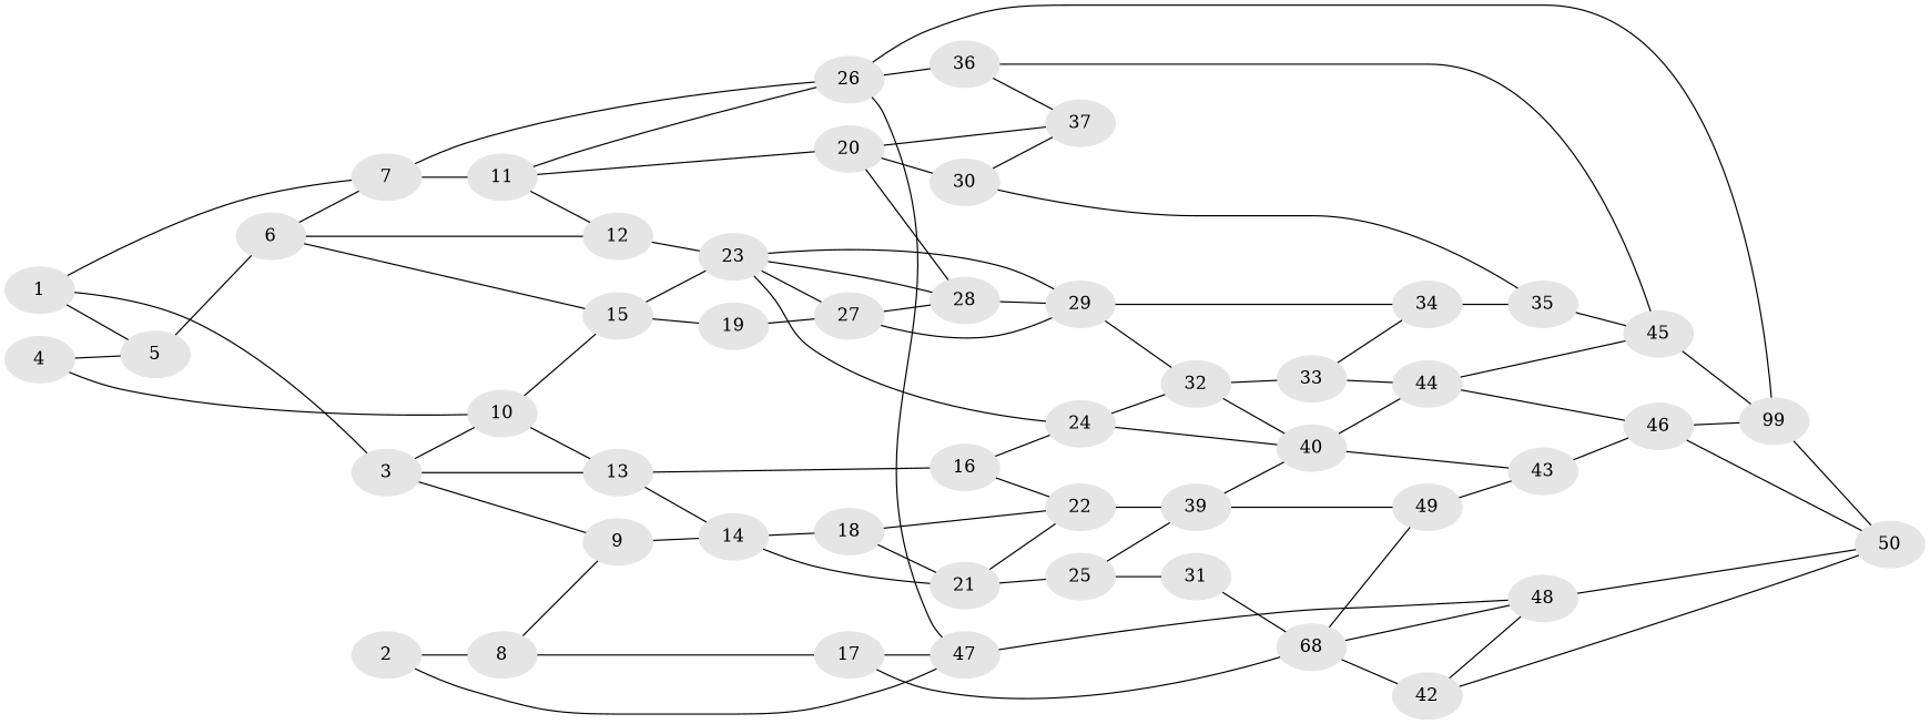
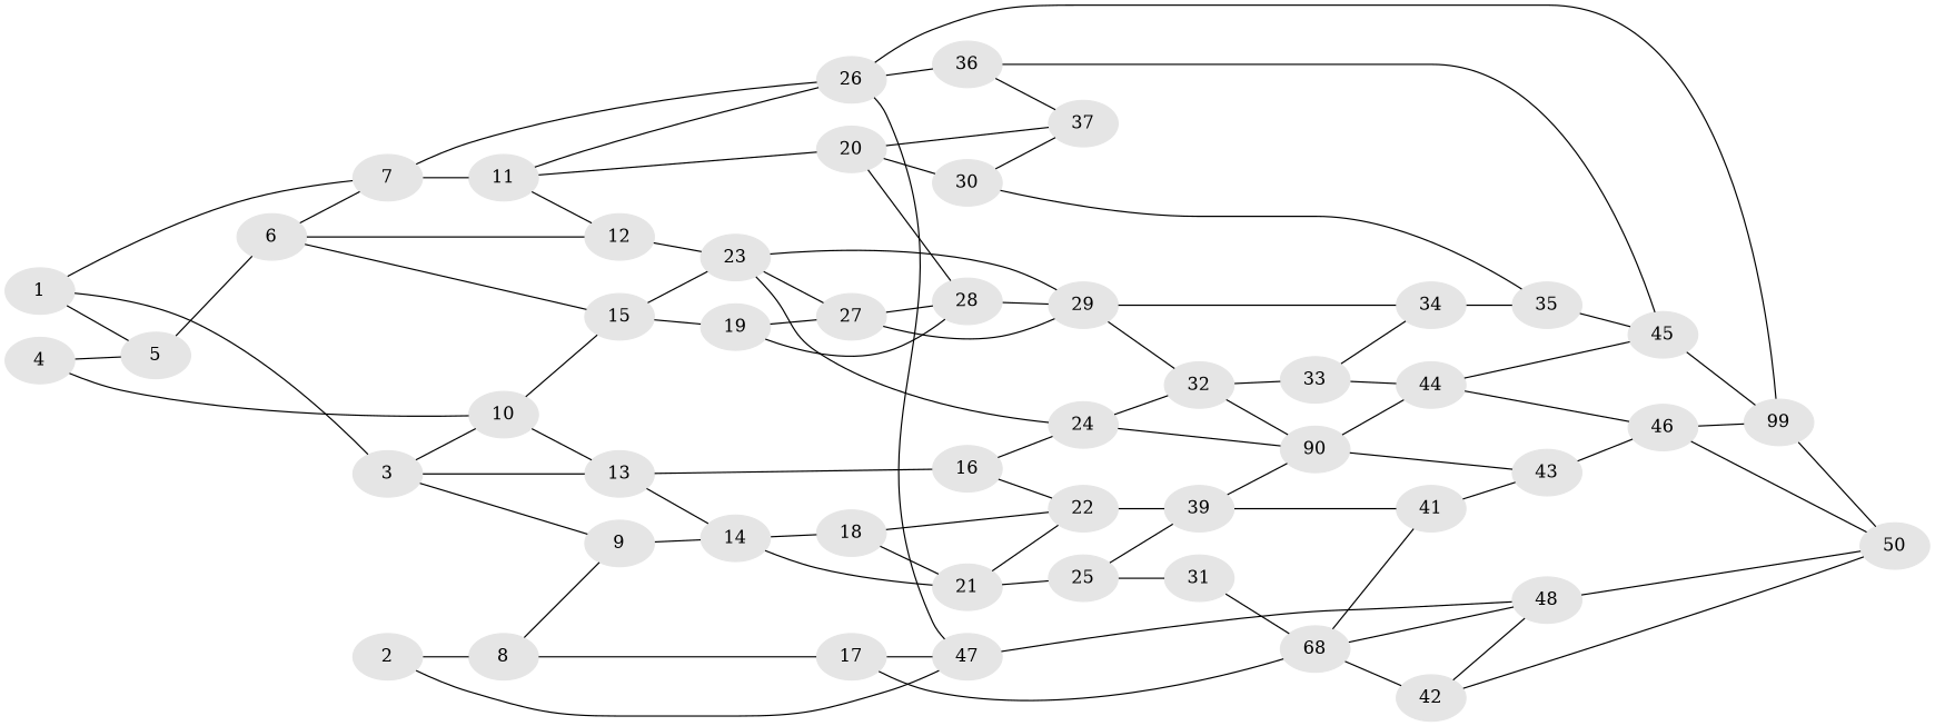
  graph {
    rankdir=LR
    node [color=gray90 style=filled]
    edge [weight=1.0]
    1
    3
    5
    7
    9
    10
    13
    6
    11
    26
    2
    8
    47
    17
    14
    48
    15
    16
    4
    12
    23
    19
    20
    36
    n25 [label=99]
    n26 [label=68]
    18
    21
    28
    30
    37
    27
    22
    24
    25
    29
    39
    32
-   40
-   41 [label=49]
+   40 [label=90]
+   41
    42
    35
    31
    34
    33
    44
    43
    45
    50
    46
    1 -- 3
    1 -- 5
    1 -- 7
    3 -- 9
    3 -- 10
    3 -- 13
    5 -- 6
    7 -- 11
    7 -- 26
    9 -- 14
    10 -- 13
    10 -- 15
    13 -- 14
    13 -- 16
    6 -- 7
    6 -- 15
    6 -- 12
    11 -- 26
    11 -- 12
    11 -- 20
    26 -- 47 [weight=2.0]
    26 -- 36
    26 -- n25
    2 -- 8 [weight=2.0]
    2 -- 47
    8 -- 9
    8 -- 17
    47 -- 48
    17 -- 47 [weight=2.0]
    17 -- n26
    14 -- 18
    14 -- 21
    48 -- 50
    15 -- 23
    15 -- 19
    16 -- 22
    16 -- 24
    4 -- 5 [weight=2.0]
    4 -- 10
    12 -- 23
    23 -- 27
    23 -- 24
    23 -- 29
-   23 -- 28
+   19 -- 28
    19 -- 27
    20 -- 28
    20 -- 30
    20 -- 37
    36 -- 37 [weight=2.0]
    36 -- 45
    n25 -- 50
    n26 -- 48
    n26 -- 41
    n26 -- 42
    18 -- 21
    18 -- 22
    21 -- 22
    21 -- 25
    28 -- 29
    30 -- 37
    30 -- 35
    27 -- 28
    27 -- 29
    22 -- 39
    24 -- 32
    24 -- 40
    25 -- 39
    25 -- 31 [weight=2.0]
    29 -- 32
    29 -- 34
    39 -- 40 [weight=2.0]
    39 -- 41 [weight=2.0]
    32 -- 40
    32 -- 33
    40 -- 44
    40 -- 43
    41 -- 43
    42 -- 48
    42 -- 50
    35 -- 45
    31 -- n26 [weight=2.0]
    34 -- 35 [weight=2.0]
    33 -- 34
    33 -- 44
    44 -- 45
    44 -- 46
    43 -- 46
    45 -- n25
    46 -- n25
    46 -- 50
  }
